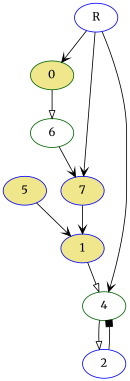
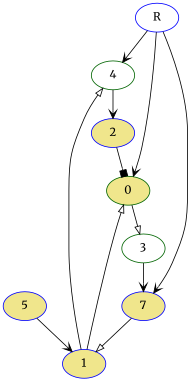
  digraph {
    fontname=Merriweather
    node [color=blue fillcolor=khaki fontname=Merriweather style=filled]
    edge [arrowhead=vee fontname=Merriweather]
    4 [color=darkgreen fillcolor=white]
    1
    n3 [color=darkgreen label=0]
-   2 [fillcolor=white]
-   6 [color=darkgreen fillcolor=white]
+   2
+   6 [color=darkgreen fillcolor=white label=3]
    5
    7
    R [fillcolor=white]
-   4 -> 2 [arrowhead=onormal]
+   4 -> 2
    1 -> 4 [arrowhead=onormal]
+   1 -> n3 [arrowhead=onormal]
    n3 -> 6 [arrowhead=onormal]
-   2 -> 4 [arrowhead=box]
+   2 -> n3 [arrowhead=box]
    6 -> 7
    5 -> 1
-   7 -> 1
+   7 -> 1 [arrowhead=onormal]
    R -> 4
    R -> n3
    R -> 7
  }
